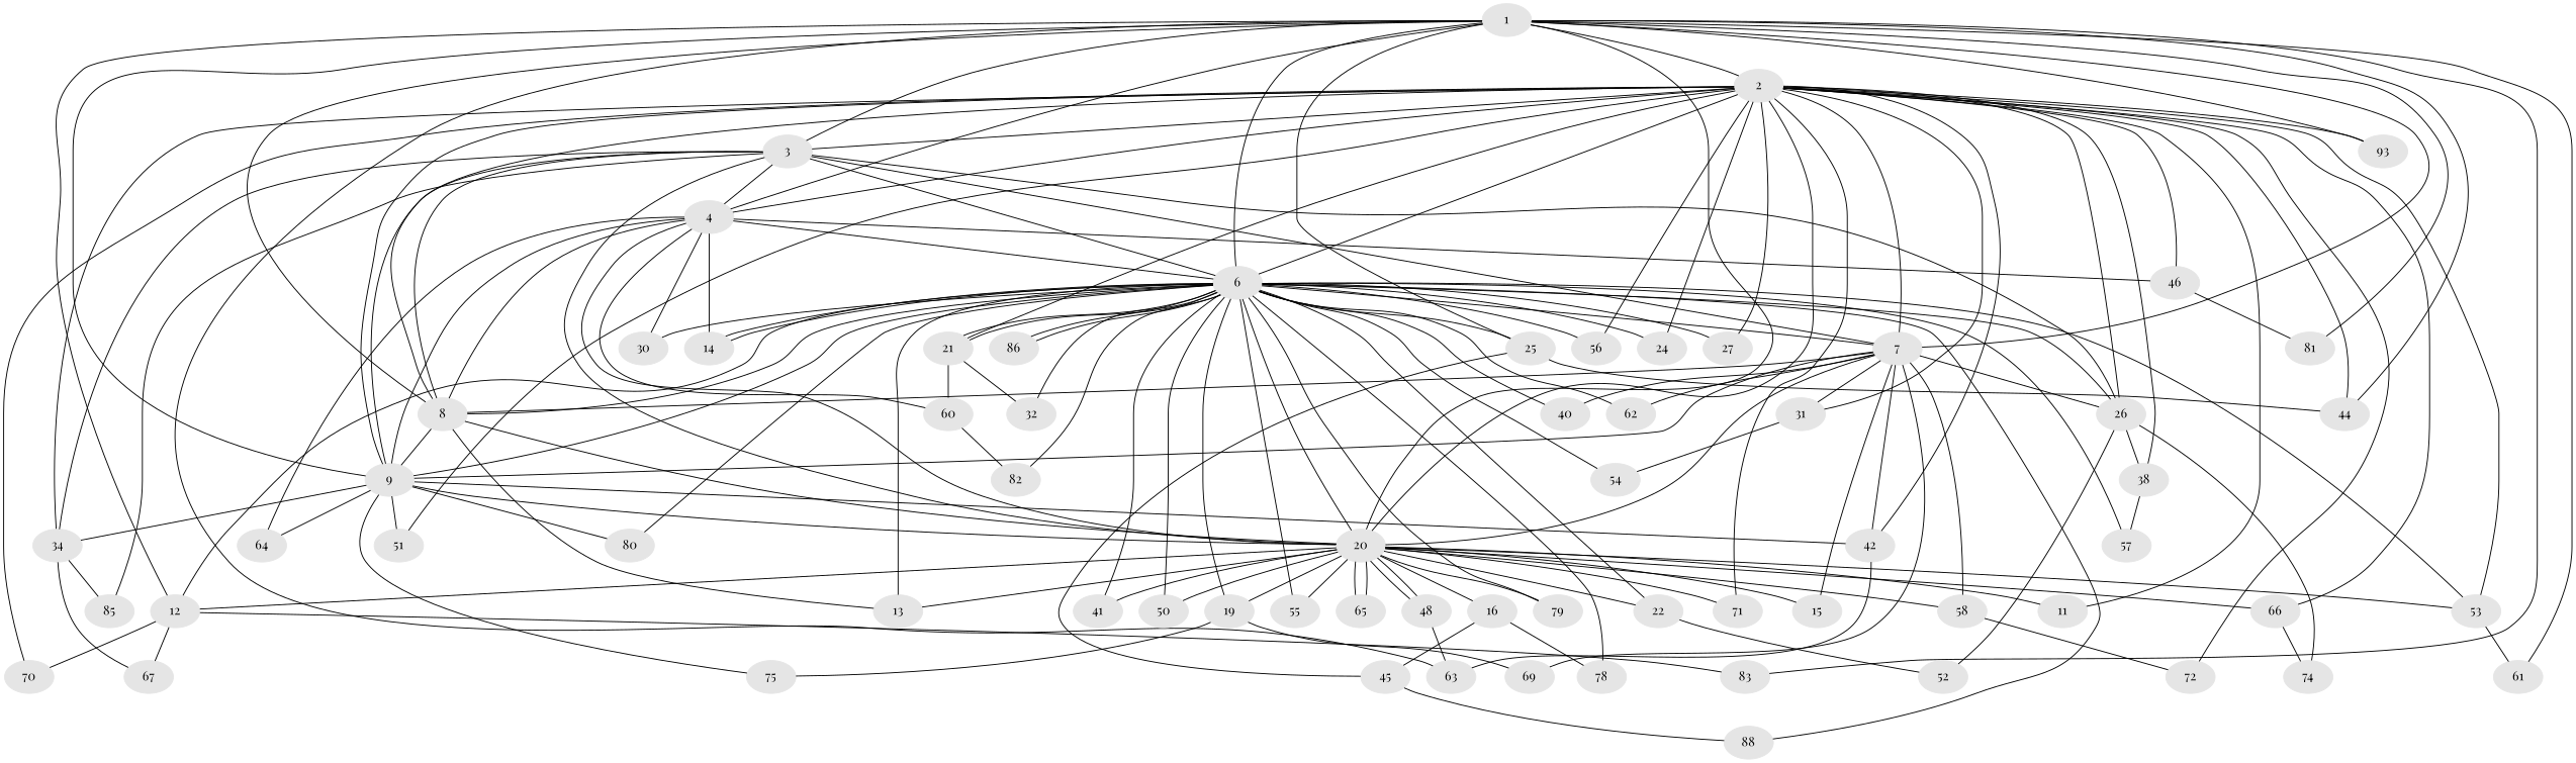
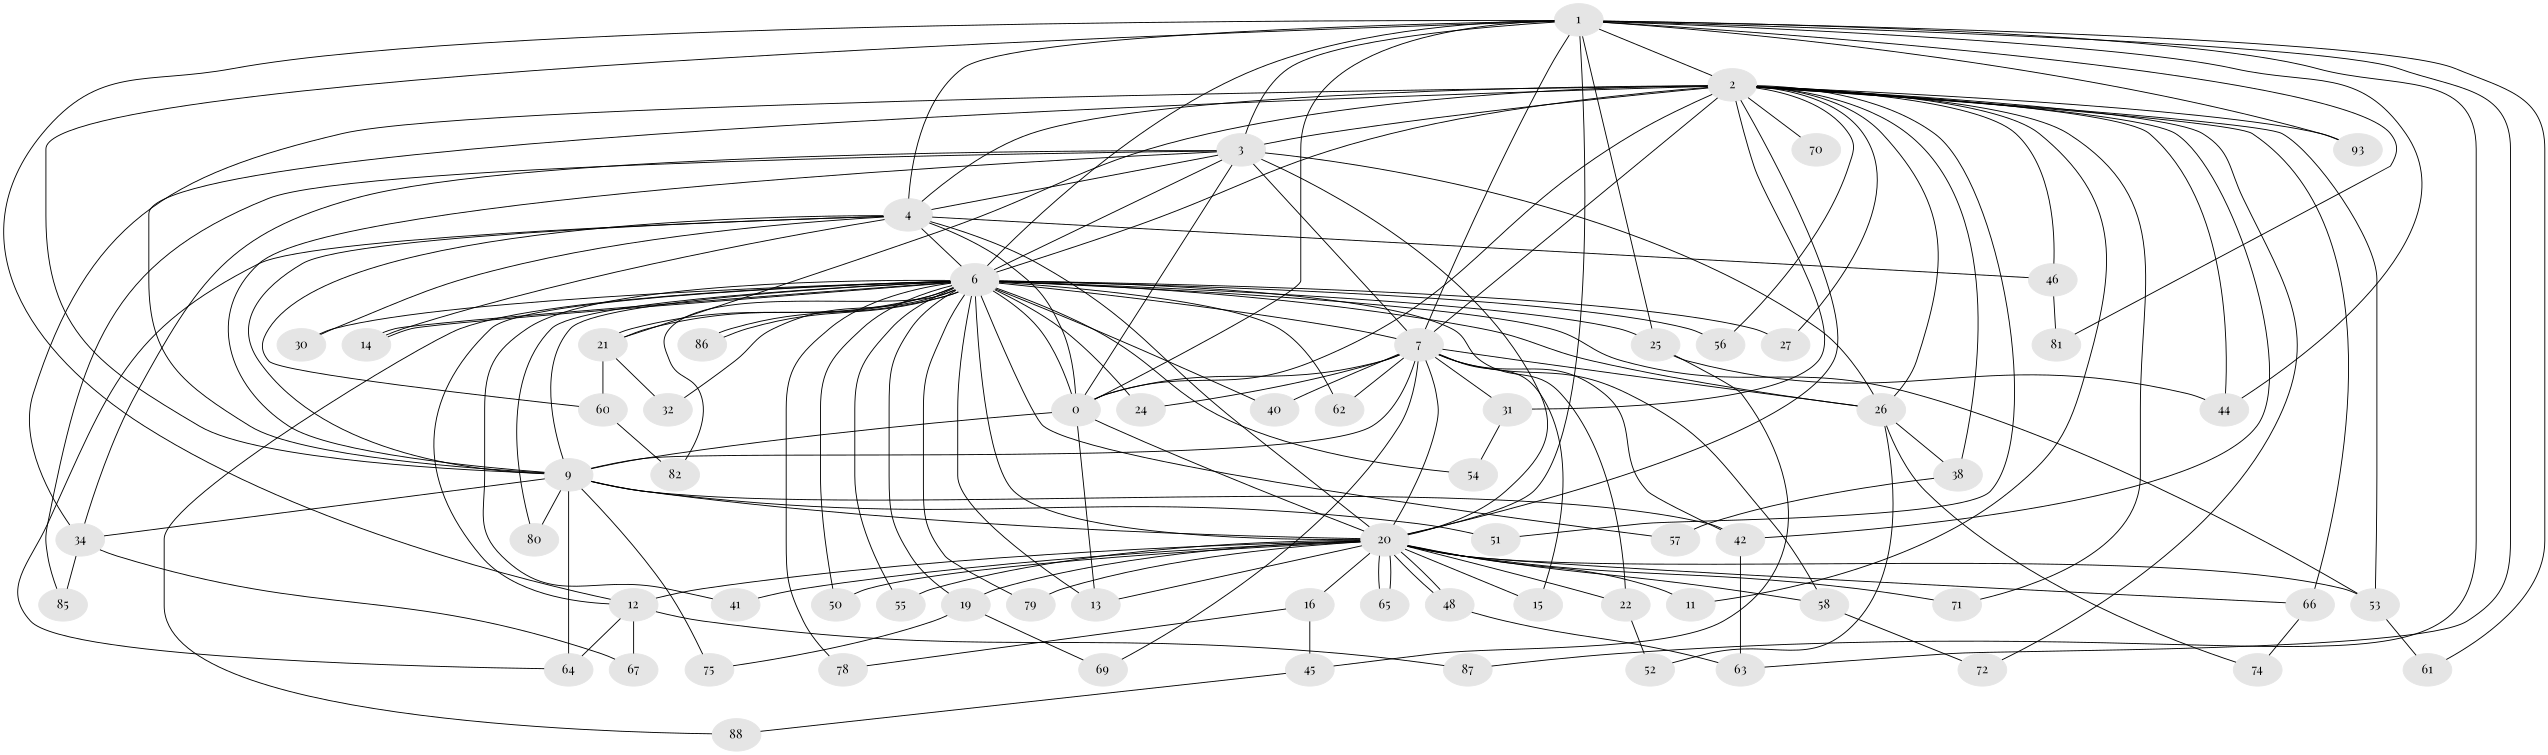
  graph {
    fontname="Playfair Display"
    node [color=gray90 fontname="Playfair Display" style=filled]
    edge [fontname="Playfair Display"]
    1 [super="+29"]
    2 [super="+5"]
    3 [super="+47"]
    4 [super="+20"]
    6 [super="+17"]
    7 [super="+35"]
-   8 [super="+23"]
+   8 [super="+23" label=0]
    9 [super="+39"]
    n9 [label=20 super="+33"]
    12 [super="+36"]
    25
    44 [super="+83"]
    61
    63 [super="+68"]
    n15 [label=93]
    81
-   87 [label=83]
+   87
    11
    21 [super="+59"]
    24
    26 [super="+28"]
    27
    31 [super="+43"]
    34 [super="+37"]
    38
    42 [super="+89"]
    46
    51 [super="+84"]
    53 [super="+76"]
    56
    66
    70
    71
    72
    85
    14 [super="+77"]
    30
    60
    64
    13 [super="+18"]
    19
    22
    32
    40
    41
    50
    54
    55
    57
    62
    78
    79
    80
    82
    86
    88
    15
    58
    69
    75
    16
    48
    65
    67
    45
    52
    74
    1 -- 2 [weight=2]
    1 -- 3
    1 -- 4
    1 -- 6 [weight=2]
    1 -- 7
    1 -- 8
    1 -- 9
    1 -- n9
    1 -- 12
    1 -- 25
    1 -- 44
    1 -- 61
    1 -- 63
    1 -- n15
    1 -- 81
    1 -- 87
    2 -- 3 [weight=2]
    2 -- 4 [weight=2]
    2 -- 6 [weight=2]
    2 -- 7 [weight=2]
    2 -- 8 [weight=3]
    2 -- 9 [weight=2]
    2 -- n9 [weight=2]
    2 -- 44
    2 -- n15
    2 -- 11
    2 -- 21
-   2 -- 24
+   7 -- 24
    2 -- 26
    2 -- 27
    2 -- 31 [weight=2]
    2 -- 34
    2 -- 38
    2 -- 42
    2 -- 46
    2 -- 51
    2 -- 53
    2 -- 56
    2 -- 66
    2 -- 70
    2 -- 71
    2 -- 72
    3 -- 4
    3 -- 6
    3 -- 7
    3 -- 8
    3 -- 9
    3 -- n9
    3 -- 26
    3 -- 34
    3 -- 85
    4 -- 6
    4 -- 8
    4 -- 9
    4 -- n9
    4 -- 46
    4 -- 14 [weight=2]
    4 -- 30
    4 -- 60
    4 -- 64
    6 -- 7 [weight=2]
    6 -- 8 [weight=2]
    6 -- 9 [weight=2]
    6 -- n9 [weight=2]
    6 -- 12
    6 -- 25
    6 -- 21
    6 -- 21
    6 -- 24
    6 -- 26
    6 -- 27
    6 -- 53
    6 -- 56
    6 -- 14
    6 -- 14
    6 -- 30
    6 -- 13
    6 -- 19
    6 -- 22
    6 -- 32
    6 -- 40
    6 -- 41
    6 -- 50
    6 -- 54
    6 -- 55
    6 -- 57
    6 -- 62
    6 -- 78
    6 -- 79
    6 -- 80
    6 -- 82
    6 -- 86
    6 -- 86
    6 -- 88
    7 -- 8
    7 -- 9
    7 -- n9
    7 -- 26
    7 -- 31
    7 -- 42
    7 -- 40
    7 -- 62
    7 -- 15
    7 -- 58
    7 -- 69
    8 -- 9
    8 -- n9
    8 -- 13
    9 -- n9
    9 -- 34
    9 -- 42
    9 -- 51
    9 -- 64
    9 -- 80
    9 -- 75
    n9 -- 12
    n9 -- 11
    n9 -- 53
    n9 -- 66
    n9 -- 71
    n9 -- 13
    n9 -- 19
    n9 -- 22
    n9 -- 41
    n9 -- 50
    n9 -- 55
    n9 -- 79
    n9 -- 15
    n9 -- 58
    n9 -- 16
    n9 -- 48
    n9 -- 48
    n9 -- 65
    n9 -- 65
    12 -- 87
-   12 -- 70
+   12 -- 64
    12 -- 67
    25 -- 44
    25 -- 45
    21 -- 60
    21 -- 32
    26 -- 38
    26 -- 52
    26 -- 74
    31 -- 54
    34 -- 85
    34 -- 67
    38 -- 57
    42 -- 63
    46 -- 81
    53 -- 61
    66 -- 74
    60 -- 82
    19 -- 69
    19 -- 75
    22 -- 52
    58 -- 72
    16 -- 78
    16 -- 45
    48 -- 63
    45 -- 88
  }
